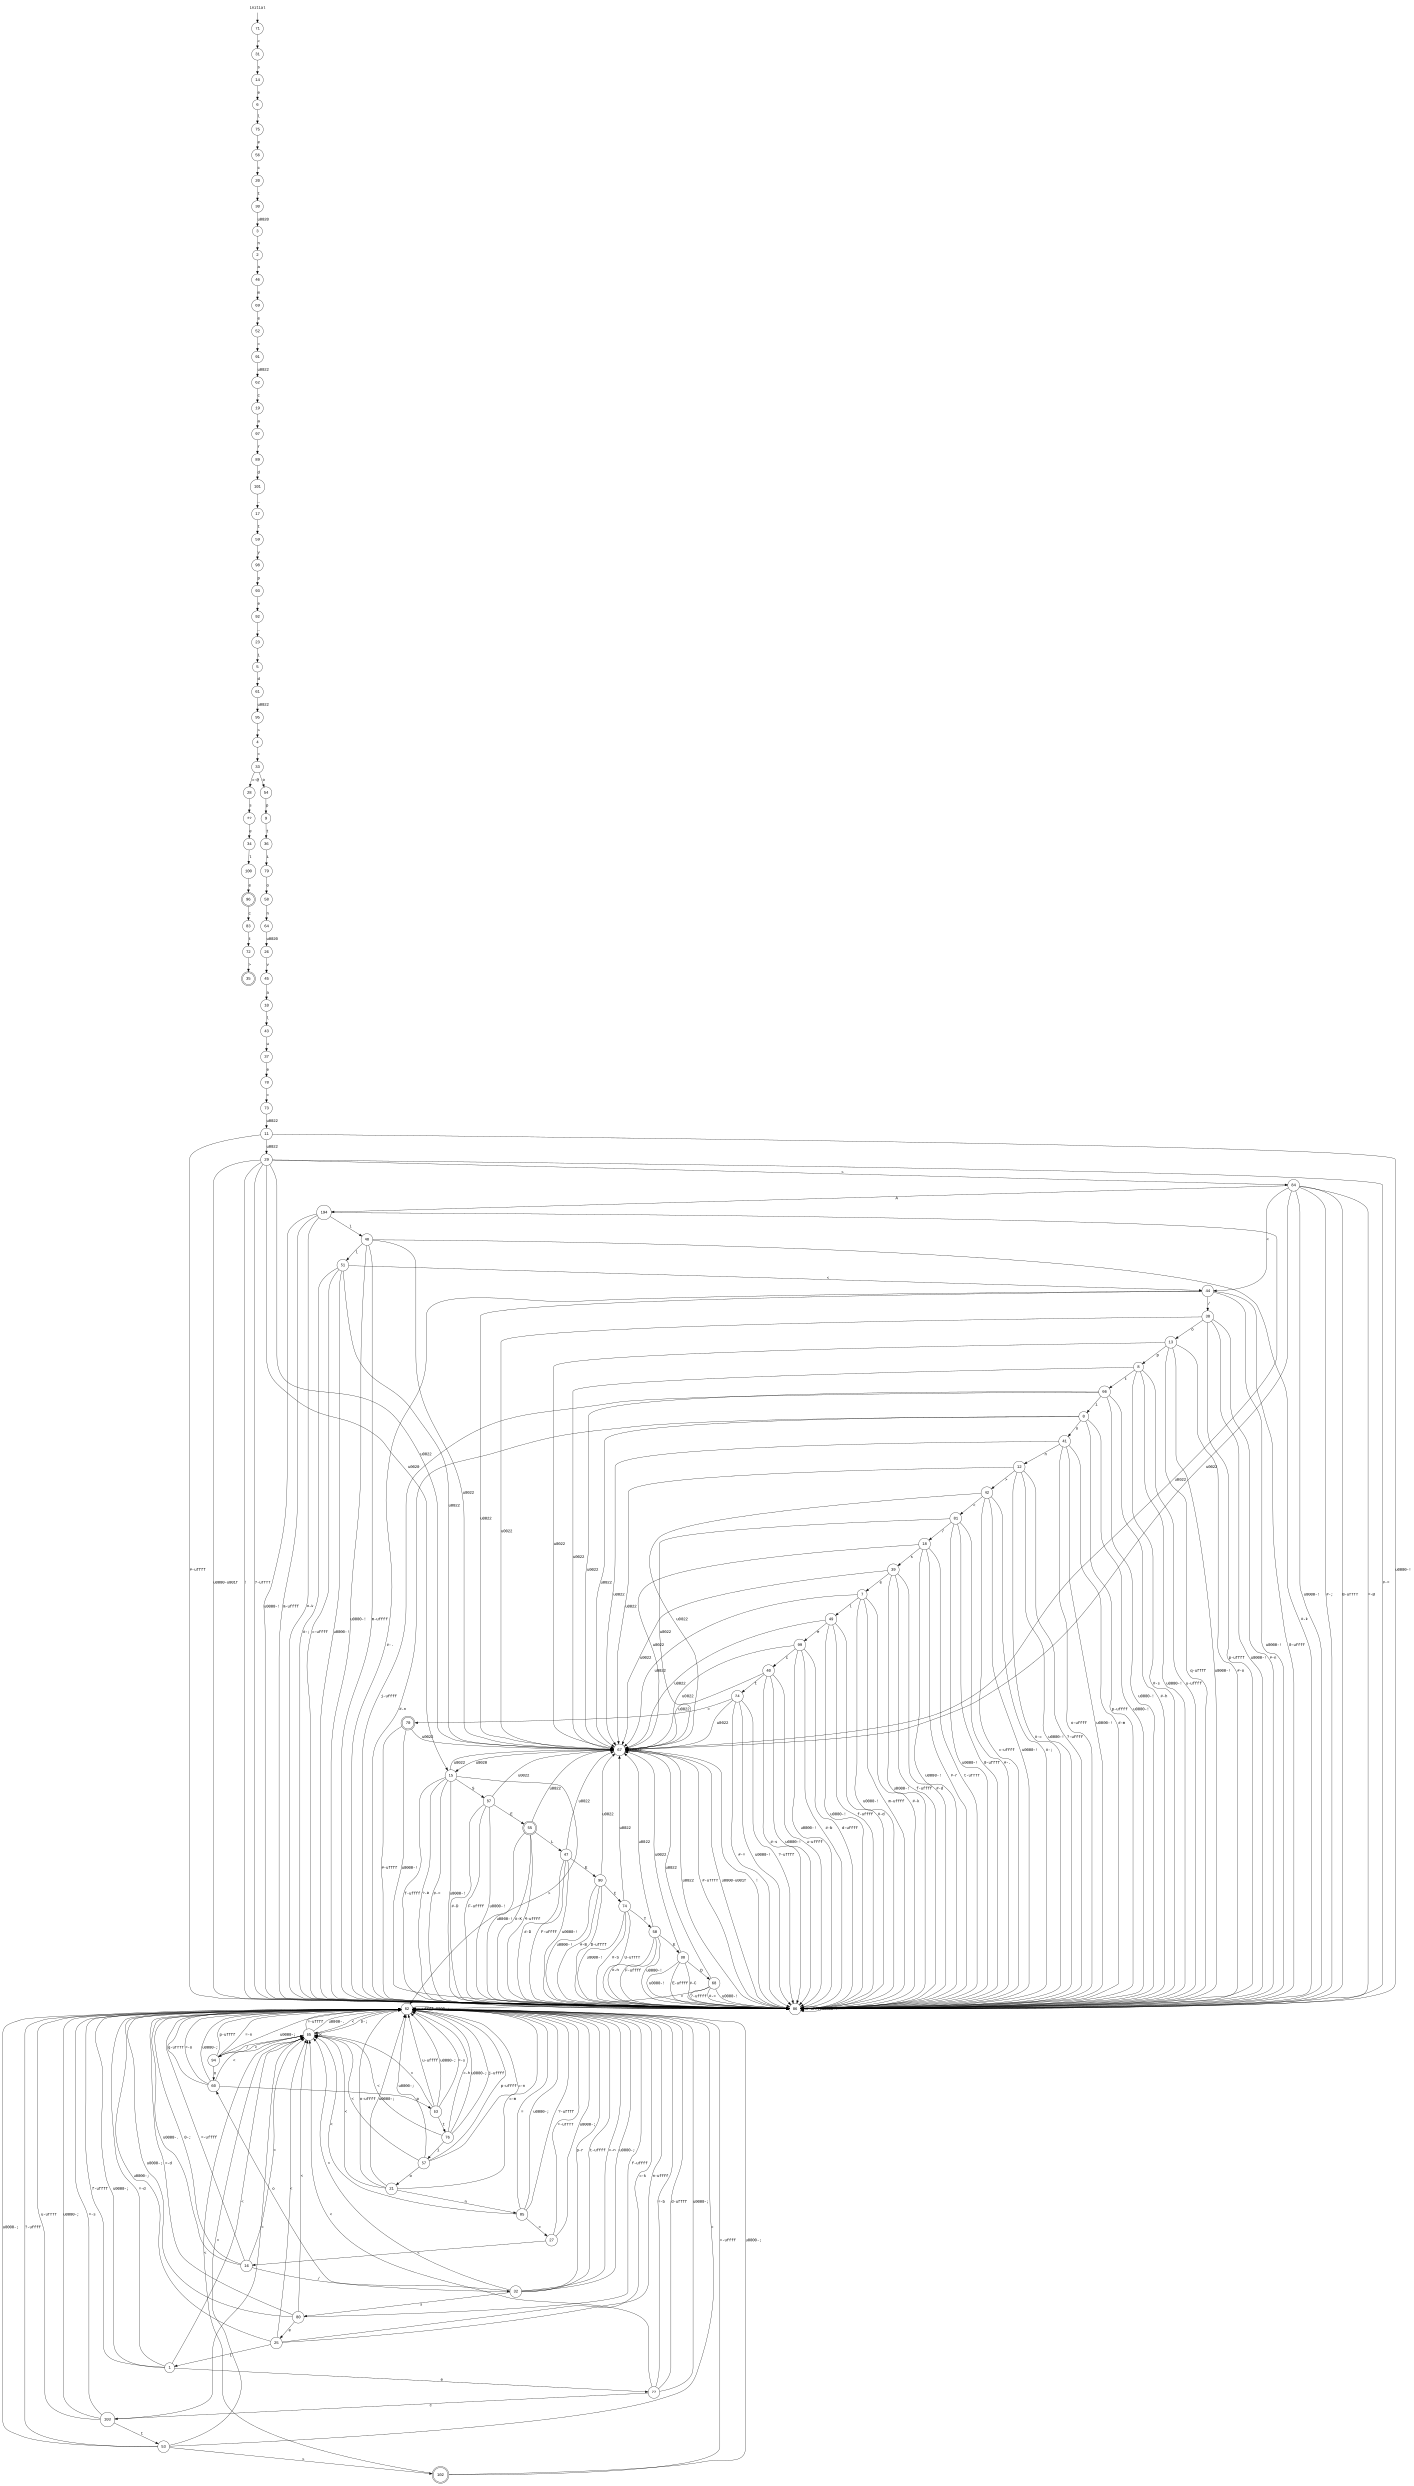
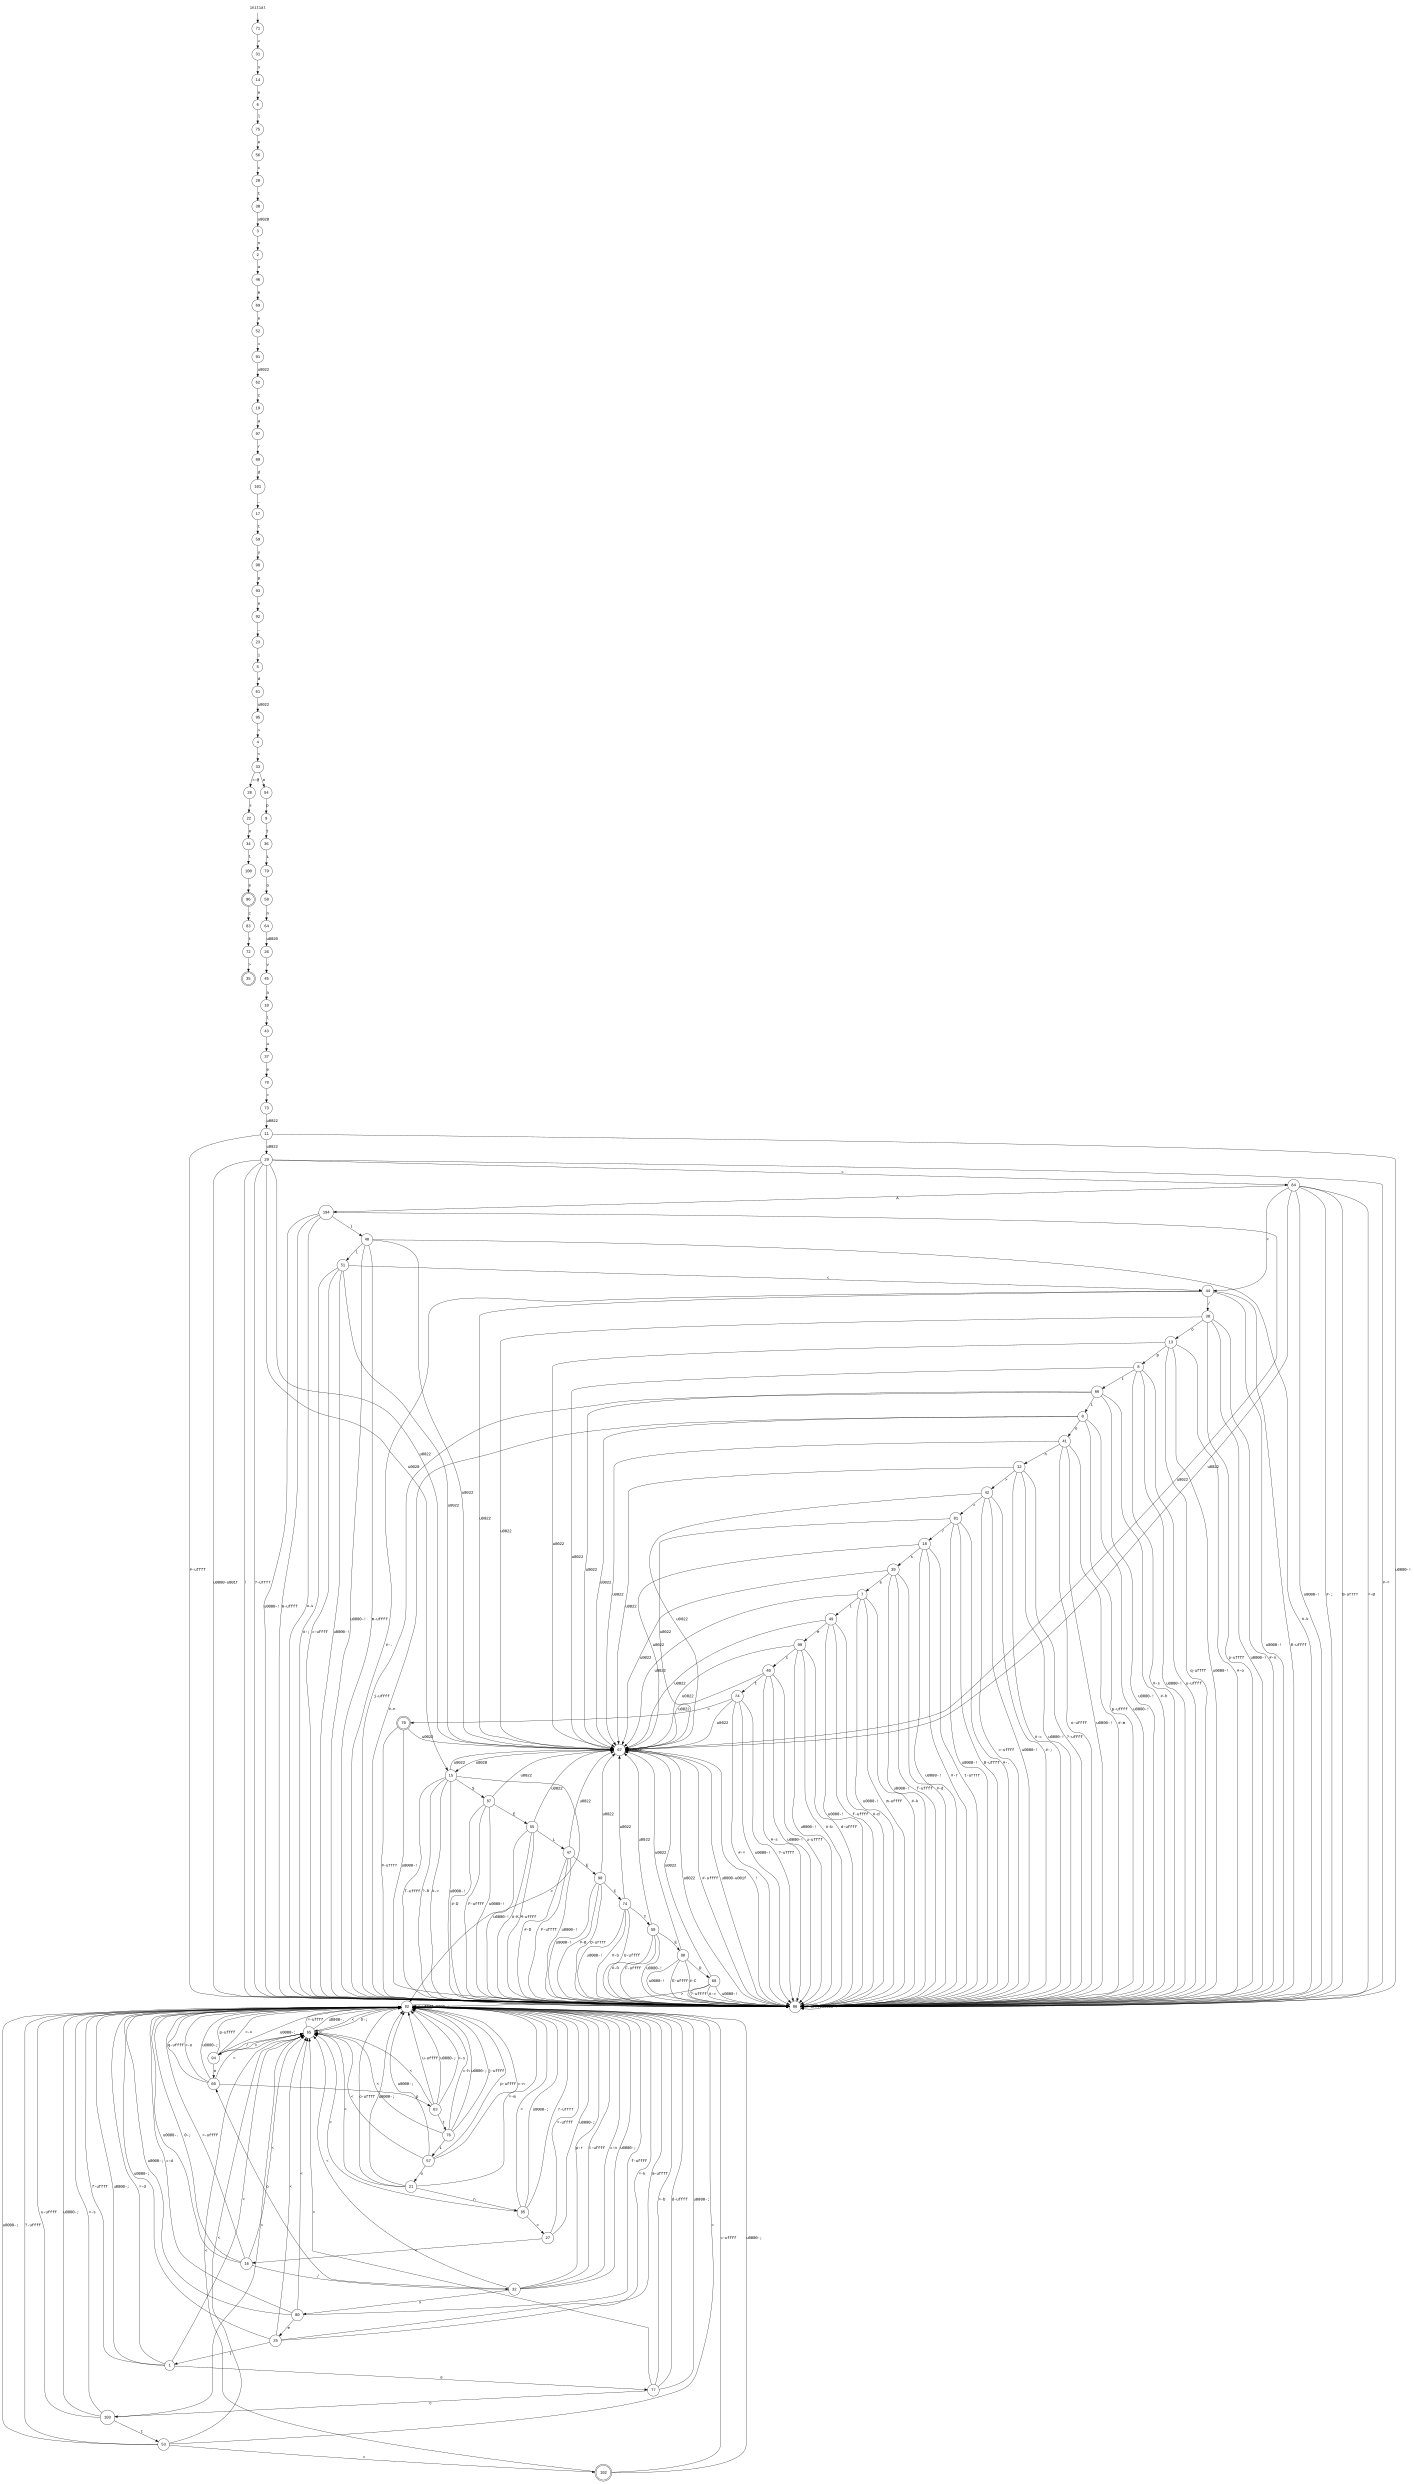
  digraph {
    fontname="Liberation Mono"
    rankdir=TB
    node [fontname="Liberation Mono" shape=circle]
    edge [fontname="Liberation Mono"]
    0
    67
    86
    41
    15
    12
    82
    87
    42
    1
    77
    65
    103
    94
    53
    60
    2
    46
    69
    52
    3
    4
    33
    28
    54
    22
    9
    5
    61
    95
    6
    75
    56
    20
    7
    49
    99
    40
    8
    66
    36
    79
    58
    10
    43
    37
    78
    11
    29
    84
    44
    n52 [label=194]
    81
    18
    13
    14
-   55 [shape=doublecircle]
+   55
    47
    16
    32
    80
    25
    63
    17
    59
    98
    93
    39
    19
    97
    89
    101
    30
    21
    85
    27
    34
    100
    96 [shape=doublecircle]
    23
    24
    70 [shape=doublecircle]
    26
    45
    38
    48
    31
    76
    83
    35 [shape=doublecircle]
    64
    73
    91
    90
    74
    50
    51
    88
    68
    62
    102 [shape=doublecircle]
    57
    92
    71
    initial [shape=plaintext]
    72
    0 -> 67 [label="\u0022"]
    0 -> 86 [label="p-\uffff"]
    0 -> 86 [label="\u0000-!"]
    0 -> 86 [label="#-n"]
    0 -> 41 [label=o]
    67 -> 67 [label="\u0022"]
    67 -> 86 [label="#-\uffff"]
    67 -> 86 [label="\u0000-\u001f"]
    67 -> 86 [label="!"]
    67 -> 15 [label="\u0020"]
    86 -> 67 [label="\u0022"]
    86 -> 86 [label="#-\uffff"]
    86 -> 86 [label="\u0000-!"]
    41 -> 67 [label="\u0022"]
    41 -> 86 [label="o-\uffff"]
    41 -> 86 [label="\u0000-!"]
    41 -> 86 [label="#-m"]
    41 -> 12 [label=n]
    15 -> 67 [label="\u0022"]
    15 -> 86 [label="?-R"]
    15 -> 86 [label="#-="]
    15 -> 86 [label="\u0000-!"]
    15 -> 86 [label="T-\uffff"]
    15 -> 82 [label=">"]
    15 -> 87 [label=S]
    12 -> 67 [label="\u0022"]
    12 -> 86 [label="#-="]
    12 -> 86 [label="\u0000-!"]
    12 -> 86 [label="?-\uffff"]
    12 -> 42 [label=">"]
    82 -> 82 [label="=-\uffff"]
    82 -> 82 [label="\u0000-;"]
    82 -> 65 [label="<"]
    87 -> 67 [label="\u0022"]
    87 -> 86 [label="#-D"]
    87 -> 86 [label="F-\uffff"]
    87 -> 86 [label="\u0000-!"]
    87 -> 55 [label=E]
    42 -> 67 [label="\u0022"]
    42 -> 86 [label="=-\uffff"]
    42 -> 86 [label="\u0000-!"]
    42 -> 86 [label="#-;"]
    42 -> 81 [label="<"]
    1 -> 82 [label="f-\uffff"]
    1 -> 82 [label="\u0000-;"]
    1 -> 82 [label="=-d"]
    1 -> 77 [label=e]
    1 -> 65 [label="<"]
    77 -> 82 [label="=-b"]
    77 -> 82 [label="d-\uffff"]
    77 -> 82 [label="\u0000-;"]
    77 -> 65 [label="<"]
    77 -> 103 [label=c]
    65 -> 82 [label="0-;"]
    65 -> 82 [label="=-\uffff"]
    65 -> 82 [label="\u0000-."]
    65 -> 65 [label="<"]
    65 -> 94 [label="/"]
    103 -> 82 [label="u-\uffff"]
    103 -> 82 [label="\u0000-;"]
    103 -> 82 [label="=-s"]
    103 -> 65 [label="<"]
    103 -> 53 [label=t]
    94 -> 82 [label="p-\uffff"]
    94 -> 82 [label="=-n"]
    94 -> 82 [label="\u0000-;"]
    94 -> 65 [label="<"]
    94 -> 60 [label=o]
    53 -> 82 [label="="]
    53 -> 82 [label="\u0000-;"]
    53 -> 82 [label="?-\uffff"]
    53 -> 65 [label="<"]
    53 -> 102 [label=">"]
    60 -> 82 [label="q-\uffff"]
    60 -> 82 [label="=-o"]
    60 -> 82 [label="\u0000-;"]
    60 -> 65 [label="<"]
    60 -> 63 [label=p]
    2 -> 46 [label=a]
    46 -> 69 [label=m]
    69 -> 52 [label=e]
    52 -> 91 [label="="]
    3 -> 2 [label=n]
    4 -> 33 [label="<"]
    33 -> 28 [label="=-@"]
    33 -> 54 [label=o]
    28 -> 22 [label=s]
    54 -> 9 [label=p]
    22 -> 34 [label=e]
    9 -> 36 [label=t]
    5 -> 61 [label=d]
    61 -> 95 [label="\u0022"]
    95 -> 4 [label=">"]
    6 -> 75 [label=l]
    75 -> 56 [label=e]
    56 -> 20 [label=c]
    20 -> 30 [label=t]
    7 -> 67 [label="\u0022"]
    7 -> 86 [label="\u0000-!"]
    7 -> 86 [label="m-\uffff"]
    7 -> 86 [label="#-k"]
    7 -> 49 [label=l]
    49 -> 67 [label="\u0022"]
    49 -> 86 [label="\u0000-!"]
    49 -> 86 [label="f-\uffff"]
    49 -> 86 [label="#-d"]
    49 -> 99 [label=e]
    99 -> 67 [label="\u0022"]
    99 -> 86 [label="\u0000-!"]
    99 -> 86 [label="#-b"]
    99 -> 86 [label="d-\uffff"]
    99 -> 40 [label=c]
    40 -> 67 [label="\u0022"]
    40 -> 86 [label="#-s"]
    40 -> 86 [label="\u0000-!"]
    40 -> 86 [label="u-\uffff"]
    40 -> 24 [label=t]
    8 -> 67 [label="\u0022"]
    8 -> 86 [label="#-s"]
    8 -> 86 [label="\u0000-!"]
    8 -> 86 [label="u-\uffff"]
    8 -> 66 [label=t]
    66 -> 0 [label=i]
    66 -> 67 [label="\u0022"]
    66 -> 86 [label="\u0000-!"]
    66 -> 86 [label="#-h"]
    66 -> 86 [label="j-\uffff"]
    36 -> 79 [label=i]
    79 -> 58 [label=o]
    58 -> 64 [label=n]
    10 -> 43 [label=l]
    43 -> 37 [label=u]
    37 -> 78 [label=e]
    78 -> 73 [label="="]
    11 -> 86 [label="#-\uffff"]
    11 -> 86 [label="\u0000-!"]
    11 -> 29 [label="\u0022"]
    29 -> 67 [label="\u0022"]
    29 -> 86 [label="#-="]
    29 -> 86 [label="\u0000-\u001f"]
    29 -> 86 [label="!"]
    29 -> 86 [label="?-\uffff"]
    29 -> 15 [label="\u0020"]
    29 -> 84 [label=">"]
    84 -> 67 [label="\u0022"]
    84 -> 86 [label="\u0000-!"]
    84 -> 86 [label="#-;"]
    84 -> 86 [label="B-\uffff"]
    84 -> 86 [label="=-@"]
    84 -> 44 [label="<"]
    84 -> n52 [label=A]
    44 -> 67 [label="\u0022"]
    44 -> 86 [label="\u0000-!"]
    44 -> 86 [label="0-\uffff"]
    44 -> 86 [label="#-."]
    44 -> 38 [label="/"]
    n52 -> 67 [label="\u0022"]
    n52 -> 86 [label="\u0000-!"]
    n52 -> 86 [label="m-\uffff"]
    n52 -> 86 [label="#-k"]
    n52 -> 48 [label=l]
    81 -> 67 [label="\u0022"]
    81 -> 86 [label="\u0000-!"]
    81 -> 86 [label="0-\uffff"]
    81 -> 86 [label="#-."]
    81 -> 18 [label="/"]
    18 -> 67 [label="\u0022"]
    18 -> 86 [label="\u0000-!"]
    18 -> 86 [label="#-r"]
    18 -> 86 [label="t-\uffff"]
    18 -> 39 [label=s]
    13 -> 67 [label="\u0022"]
    13 -> 86 [label="q-\uffff"]
    13 -> 86 [label="\u0000-!"]
    13 -> 86 [label="#-o"]
    13 -> 8 [label=p]
    14 -> 6 [label=e]
    55 -> 67 [label="\u0022"]
    55 -> 86 [label="\u0000-!"]
    55 -> 86 [label="#-K"]
    55 -> 86 [label="M-\uffff"]
    55 -> 47 [label=L]
    47 -> 67 [label="\u0022"]
    47 -> 86 [label="#-D"]
    47 -> 86 [label="F-\uffff"]
    47 -> 86 [label="\u0000-!"]
    47 -> 90 [label=E]
    16 -> 82 [label="0-;"]
    16 -> 82 [label="=-\uffff"]
    16 -> 82 [label="\u0000-."]
    16 -> 65 [label="<"]
    16 -> 32 [label="/"]
    32 -> 82 [label="p-r"]
    32 -> 82 [label="t-\uffff"]
    32 -> 82 [label="=-n"]
    32 -> 82 [label="\u0000-;"]
    32 -> 65 [label="<"]
    32 -> 60 [label=o]
    32 -> 80 [label=s]
    80 -> 82 [label="f-\uffff"]
    80 -> 82 [label="\u0000-;"]
    80 -> 82 [label="=-d"]
    80 -> 65 [label="<"]
    80 -> 25 [label=e]
    25 -> 82 [label="=-k"]
    25 -> 82 [label="m-\uffff"]
    25 -> 82 [label="\u0000-;"]
    25 -> 1 [label=l]
    25 -> 65 [label="<"]
    63 -> 82 [label="u-\uffff"]
    63 -> 82 [label="\u0000-;"]
    63 -> 82 [label="=-s"]
    63 -> 65 [label="<"]
    63 -> 76 [label=t]
    17 -> 59 [label=t]
    59 -> 98 [label=y]
    98 -> 93 [label=p]
    93 -> 92 [label=e]
    39 -> 67 [label="\u0022"]
    39 -> 86 [label="\u0000-!"]
    39 -> 86 [label="f-\uffff"]
    39 -> 86 [label="#-d"]
    39 -> 7 [label=e]
    19 -> 97 [label=a]
    97 -> 89 [label=r]
    89 -> 101 [label=d]
    101 -> 17 [label=_]
    30 -> 3 [label="\u0020"]
    21 -> 82 [label="o-\uffff"]
    21 -> 82 [label="\u0000-;"]
    21 -> 82 [label="=-m"]
    21 -> 65 [label="<"]
    21 -> 85 [label=n]
    85 -> 82 [label="="]
    85 -> 82 [label="\u0000-;"]
    85 -> 82 [label="?-\uffff"]
    85 -> 65 [label="<"]
    85 -> 27 [label=">"]
    27 -> 82 [label="=-\uffff"]
    27 -> 82 [label="\u0000-;"]
    27 -> 16 [label="<"]
    34 -> 100 [label=l]
    100 -> 96 [label=e]
    96 -> 83 [label=c]
    23 -> 5 [label=i]
    24 -> 67 [label="\u0022"]
    24 -> 86 [label="#-="]
    24 -> 86 [label="\u0000-!"]
    24 -> 86 [label="?-\uffff"]
    24 -> 70 [label=">"]
    70 -> 67 [label="\u0022"]
    70 -> 86 [label="#-\uffff"]
    70 -> 86 [label="\u0000-!"]
    26 -> 45 [label=v]
    45 -> 10 [label=a]
    38 -> 67 [label="\u0022"]
    38 -> 86 [label="p-\uffff"]
    38 -> 86 [label="\u0000-!"]
    38 -> 86 [label="#-n"]
    38 -> 13 [label=o]
    48 -> 67 [label="\u0022"]
    48 -> 86 [label="\u0000-!"]
    48 -> 86 [label="m-\uffff"]
    48 -> 86 [label="#-k"]
    48 -> 51 [label=l]
    31 -> 14 [label=s]
    76 -> 82 [label="=-h"]
    76 -> 82 [label="\u0000-;"]
    76 -> 82 [label="j-\uffff"]
    76 -> 65 [label="<"]
    76 -> 57 [label=i]
    83 -> 72 [label=t]
    64 -> 26 [label="\u0020"]
    73 -> 11 [label="\u0022"]
    91 -> 62 [label="\u0022"]
    90 -> 67 [label="\u0022"]
    90 -> 86 [label="\u0000-!"]
    90 -> 86 [label="#-B"]
    90 -> 86 [label="D-\uffff"]
    90 -> 74 [label=C]
    74 -> 67 [label="\u0022"]
    74 -> 86 [label="\u0000-!"]
    74 -> 86 [label="#-S"]
    74 -> 86 [label="U-\uffff"]
    74 -> 50 [label=T]
    50 -> 67 [label="\u0022"]
    50 -> 86 [label="#-D"]
    50 -> 86 [label="F-\uffff"]
    50 -> 86 [label="\u0000-!"]
    50 -> 88 [label=E]
    51 -> 67 [label="\u0022"]
    51 -> 86 [label="=-\uffff"]
    51 -> 86 [label="\u0000-!"]
    51 -> 86 [label="#-;"]
    51 -> 44 [label="<"]
    88 -> 67 [label="\u0022"]
    88 -> 86 [label="\u0000-!"]
    88 -> 86 [label="E-\uffff"]
    88 -> 86 [label="#-C"]
    88 -> 68 [label=D]
    68 -> 67 [label="\u0022"]
    68 -> 86 [label="#-="]
    68 -> 86 [label="\u0000-!"]
    68 -> 86 [label="?-\uffff"]
    68 -> 82 [label=">"]
    62 -> 19 [label=c]
    102 -> 82 [label="=-\uffff"]
    102 -> 82 [label="\u0000-;"]
    102 -> 65 [label="<"]
    57 -> 82 [label="p-\uffff"]
    57 -> 82 [label="=-n"]
    57 -> 82 [label="\u0000-;"]
    57 -> 65 [label="<"]
    57 -> 21 [label=o]
    92 -> 23 [label=_]
    71 -> 31 [label="<"]
    initial -> 71
    72 -> 35 [label=">"]
  }
